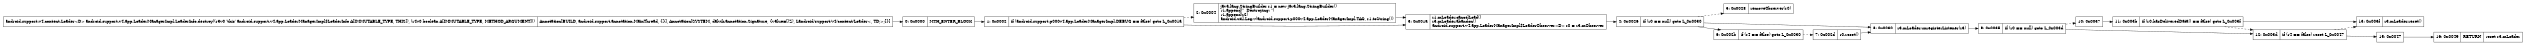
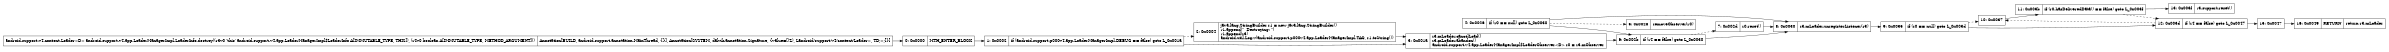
  digraph {
    rankdir=LR
    node [shape=record]
    n1 [label="{0\:\ 0x0000|MTH_ENTER_BLOCK\l}"]
    n2 [label="{1\:\ 0x0002|if (android.support.p000v4.app.LoaderManagerImpl.DEBUG == false) goto L_0x001a\l}"]
-   n3 [label="{2\:\ 0x0004|java.lang.StringBuilder r1 = new java.lang.StringBuilder()\lr1.append(\"  Destroying: \")\lr1.append(r2)\landroid.util.Log.v(android.support.p000v4.app.LoaderManagerImpl.TAG, r1.toString())\l}"]
-   n4 [label="{3\:\ 0x001a|r1.mLoader.cancelLoad()\lr3.mLoader.abandon()\landroid.support.v4.app.LoaderManagerImpl$LoaderObserver\<D\> r0 = r3.mObserver\l}"]
+   n3 [label="{2\:\ 0x0004|java.lang.StringBuilder r1 = new java.lang.StringBuilder()\lr1.append(\"  Destroying: \")\lr1.append(r3)\landroid.util.Log.v(android.support.p000v4.app.LoaderManagerImpl.TAG, r1.toString())\l}"]
+   n4 [label="{3\:\ 0x001a|r3.mLoader.cancelLoad()\lr3.mLoader.abandon()\landroid.support.v4.app.LoaderManagerImpl$LoaderObserver\<D\> r0 = r3.mObserver\l}"]
    n5 [label="{4\:\ 0x0026|if (r0 == null) goto L_0x0030\l}"]
    n6 [label="{5\:\ 0x0028|removeObserver(r0)\l}"]
    n7 [label="{8\:\ 0x0030|r3.mLoader.unregisterListener(r3)\l}"]
    n8 [label="{6\:\ 0x002b|if (r4 == false) goto L_0x0030\l}"]
    n9 [label="{9\:\ 0x0035|if (r0 == null) goto L_0x003d\l}"]
    n10 [label="{7\:\ 0x002d|r0.reset()\l}"]
    n11 [label="{10\:\ 0x0037}"]
-   n12 [label="{12\:\ 0x003d|if (r4 == false) reset L_0x0047\l}"]
+   n12 [label="{12\:\ 0x003d|if (r4 == false) goto L_0x0047\l}"]
    n13 [label="{11\:\ 0x003b|if (r0.hasDeliveredData() == false) goto L_0x003f\l}"]
-   n14 [label="{13\:\ 0x003f|r3.mLoader.reset()\l}"]
+   n14 [label="{13\:\ 0x003f|r3.support.reset()\l}"]
    n15 [label="{15\:\ 0x0047}"]
-   n16 [label="{16\:\ 0x0049|RETURN\l|reset r3.mLoader\l}"]
+   n16 [label="{16\:\ 0x0049|RETURN\l|return r3.mLoader\l}"]
    n17 [label="{android.support.v4.content.Loader\<D\> android.support.v4.app.LoaderManagerImpl.LoaderInfo.destroy((r3v0 'this' android.support.v4.app.LoaderManagerImpl$LoaderInfo A[IMMUTABLE_TYPE, THIS]), (r4v0 boolean A[IMMUTABLE_TYPE, METHOD_ARGUMENT]))  | Annotation[BUILD, android.support.annotation.MainThread, \{\}], Annotation[SYSTEM, dalvik.annotation.Signature, \{value=[(Z), Landroid\/support\/v4\/content\/Loader\<, TD;\>;]\}]\l}"]
    n1 -> n2
    n2 -> n3 [style=dashed]
    n2 -> n4
    n3 -> n4
-   n4 -> n5
+   n4 -> n8
    n5 -> n6 [style=dashed]
    n5 -> n7
    n5 -> n8
    n7 -> n9
+   n8 -> n7
    n8 -> n10 [style=dashed]
    n9 -> n11 [style=dashed]
    n9 -> n12
    n10 -> n7
    n11 -> n13
-   n12 -> n14 [style=dashed]
+   n12 -> n11 [style=dashed]
    n12 -> n15
    n13 -> n12 [style=dashed]
    n13 -> n14
    n15 -> n16
    n17 -> n1
  }
